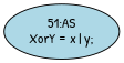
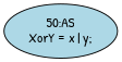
  strict digraph {
    fontname="Patrick Hand"
-   n1 [ast="<pyverilog.vparser.ast.Assign object at 0x7f02ea59a8d0>" def_var="['XorY']" fillcolor=lightblue label="51:AS\nXorY = x | y;" statements="[]" style=filled typ=Assign use_var="['x', 'y']" fontname="Patrick Hand"]
+   n1 [ast="<pyverilog.vparser.ast.Assign object at 0x7f02ea59a8d0>" def_var="['XorY']" fillcolor=lightblue label="50:AS\nXorY = x | y;" statements="[]" style=filled typ=Assign use_var="['x', 'y']" fontname="Patrick Hand"]
  }
